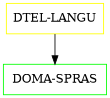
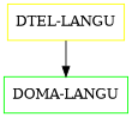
  digraph {
    node [shape=box]
    "DTEL-LANGU" [color=yellow]
-   "DOMA-SPRAS" [color=green]
+   "DOMA-SPRAS" [color=green label="DOMA-LANGU"]
    "DTEL-LANGU" -> "DOMA-SPRAS"
  }
